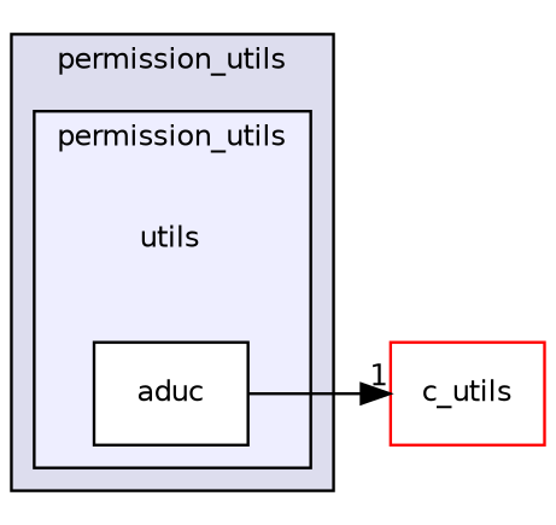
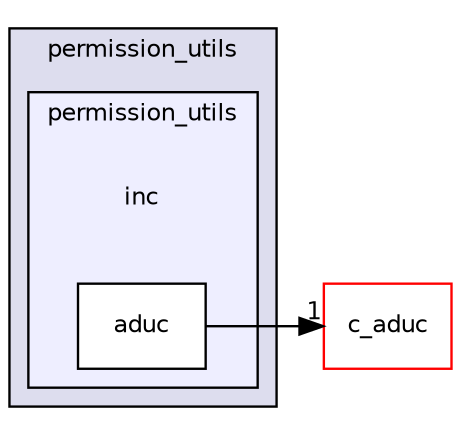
  digraph {
    compound=true
    rankdir=LR
    fontname="DejaVu Sans"
    node [fontname="DejaVu Sans" fontsize=10 shape=box fillcolor=white style=filled]
-   n1 [label=utils shape=plaintext fillcolor="" style=""]
+   n1 [label=inc shape=plaintext fillcolor="" style=""]
    n2 [color=black label=aduc]
-   n3 [color=red label=c_utils]
+   n3 [color=red label=c_aduc]
    subgraph cluster_1 {
      bgcolor="#ddddee"
      fontsize=10
      label=permission_utils
      pencolor=black
      subgraph cluster_2 {
        bgcolor="#eeeeff"
        fontsize=10
        pencolor=black
        n1
        n2
      }
    }
    n2 -> n3 [headlabel=1 labeldistance=1.5 labelfontname=Helvetica labelfontsize=10 fontname="DejaVu Sans"]
  }
